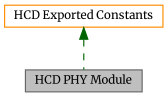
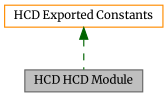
  digraph {
    rankdir=TB
    fontname=Merriweather
    node [fontname=Merriweather fontsize=10 shape=record style=filled]
    n1 [color=darkorange fillcolor=white height=0.2 label="HCD Exported Constants" width=0.4]
-   n2 [color=gray40 fillcolor=grey75 fontcolor=black height=0.2 label="HCD PHY Module" width=0.4]
+   n2 [color=gray40 fillcolor=grey75 fontcolor=black height=0.2 label="HCD HCD Module" width=0.4]
    n1 -> n2 [dir=back fontname=Merriweather fontsize=10 labelfontname=Helvetica labelfontsize=10 shape=plaintext style=dashed color=darkgreen]
  }
